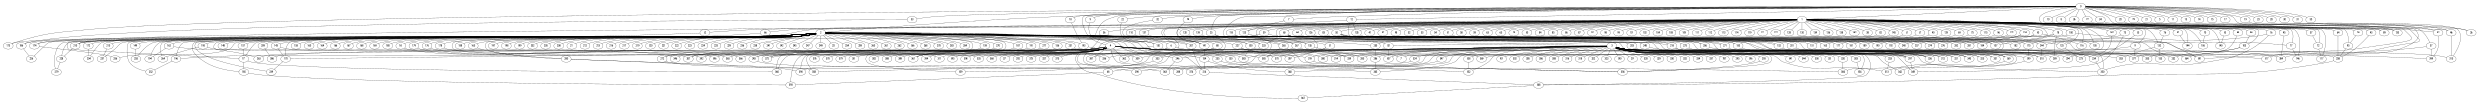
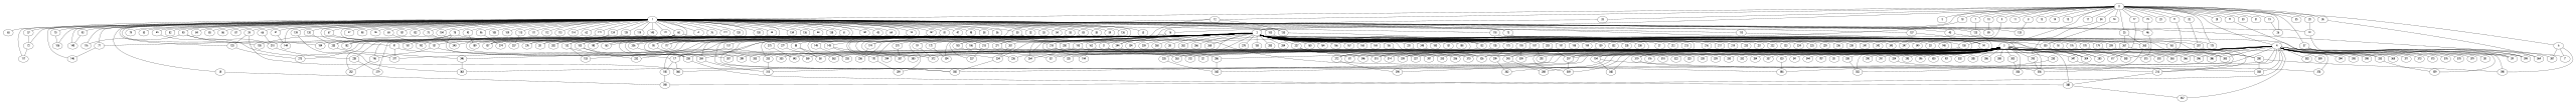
  graph {
    fontname="Roboto Condensed"
    node [fontname="Roboto Condensed"]
    edge [fontname="Roboto Condensed"]
    0
    1
    2
    3
    4
    5
    6
    7
    8
    9
    10
    11
    12
    13
    14
    15
    16
    17
    18
    19
    20
    21
    22
    23
    24
    25
    26
    27
    28
    29
    30
    31
    32
    33
    34
    35
    36
    37
    173
    38
    39
    40
    41
    42
    43
    44
    45
    46
    47
    48
    49
    50
    51
    52
    53
    54
    55
    56
    57
    58
    59
    60
    61
    62
    63
    64
    65
    66
    67
    68
    69
    70
    71
    72
    73
    74
    75
    76
    77
    78
    79
    80
    81
    82
    83
    84
    85
    86
    87
    88
    89
    90
    91
    92
    93
    94
    95
    96
    97
    98
    99
    100
    101
    102
    103
    104
    105
    106
    107
    108
    109
    110
    111
    112
    113
    114
    115
    116
    117
    118
    119
    120
    121
    122
    123
    124
    125
    126
    127
    128
    129
    130
    131
    132
    133
    134
    135
    136
    137
    138
    139
    140
    141
    142
    143
    144
    145
    146
    147
    148
    149
    150
    151
    152
    153
    154
    155
    156
    157
    158
    159
    160
    161
    162
    163
    164
    165
    166
    167
    168
    169
    170
    171
    172
    174
    175
    176
    177
    178
    179
    180
    181
    182
    183
    184
    185
    186
    187
    188
    189
    190
    191
    192
    193
    194
    195
    196
    197
    198
    199
    200
    201
    202
    203
    204
    205
    206
    207
    208
    209
    210
    211
    212
    213
    214
    215
    216
    217
    218
    219
    220
    221
    222
    223
    224
    225
    226
    227
    228
    229
    230
    231
    232
    233
    234
    235
    236
    237
    238
    239
    240
    241
    242
    243
    244
    245
    246
    247
    248
    249
    250
    251
    252
    253
    254
    255
    256
    257
    258
    259
    260
    261
    262
    263
    264
    265
    266
    267
    268
    269
    270
    271
    272
    273
    274
    275
    276
    277
    278
    279
    280
    281
    282
    283
    284
    335
    285
    286
    n289 [label=787]
    288
    289
    290
    291
    292
    293
    294
    295
    296
    297
    298
    299
    300
    n303 [label=901]
    302
    303
    304
    305
    306
    307
    308
    309
    310
    311
    312
    313
    314
    315
    316
    317
    318
    319
    320
    321
    322
    323
    324
    325
    326
    327
    328
    329
    330
    331
    332
    333
    334
    336
    337
    338
    339
    340
    341
    342
    343
    344
    345
    346
    347
    348
    349
    350
    351
    352
    353
    354
    355
    356
    384
    386
    387
-   388
    389
    390
    385
    392
    393
    394
    395
    396
    397
    398
    399
    391
    357
    358
    359
    360
    361
    362
    363
    364
    365
    366
    367
    368
    369
    370
    371
    372
    373
    374
    375
    376
    377
    378
    379
    380
    381
    382
    383
    0 -- 1
    0 -- 2
    0 -- 3
    0 -- 4
    0 -- 5
    0 -- 6
    0 -- 7
    0 -- 8
    0 -- 9
    0 -- 10
    0 -- 11
    0 -- 12
    0 -- 13
    0 -- 14
    0 -- 15
    0 -- 16
    0 -- 17
    0 -- 18
    0 -- 19
    0 -- 20
    0 -- 21
    0 -- 22
    0 -- 23
    0 -- 24
    0 -- 25
    0 -- 26
    0 -- 27
    0 -- 28
    0 -- 29
    0 -- 30
    0 -- 31
    0 -- 32
    0 -- 33
    0 -- 34
    0 -- 35
    0 -- 36
    0 -- 37
    0 -- 173
    1 -- 38
    1 -- 39
    1 -- 40
    1 -- 41
    1 -- 42
    1 -- 43
    1 -- 44
    1 -- 45
    1 -- 46
    1 -- 47
    1 -- 48
    1 -- 49
    1 -- 50
    1 -- 51
    1 -- 52
    1 -- 53
    1 -- 54
    1 -- 55
    1 -- 56
    1 -- 57
    1 -- 58
    1 -- 59
    1 -- 60
    1 -- 61
    1 -- 62
    1 -- 63
    1 -- 64
    1 -- 65
    1 -- 66
    1 -- 67
    1 -- 68
    1 -- 69
    1 -- 70
    1 -- 71
    1 -- 72
    1 -- 73
    1 -- 74
    1 -- 75
    1 -- 76
    1 -- 77
    1 -- 78
    1 -- 79
    1 -- 80
    1 -- 81
    1 -- 82
    1 -- 83
    1 -- 84
    1 -- 85
    1 -- 86
    1 -- 87
    1 -- 88
    1 -- 89
    1 -- 90
    1 -- 91
    1 -- 92
    1 -- 93
    1 -- 94
    1 -- 95
    1 -- 96
    1 -- 97
    1 -- 98
    1 -- 99
    1 -- 100
    1 -- 101
    1 -- 102
    1 -- 103
    1 -- 104
    1 -- 105
    1 -- 106
    1 -- 107
    1 -- 108
    1 -- 109
    1 -- 110
    1 -- 111
    1 -- 112
    1 -- 113
    1 -- 114
    1 -- 115
    1 -- 116
    1 -- 117
    1 -- 118
    1 -- 119
    1 -- 120
    1 -- 121
    1 -- 122
    1 -- 123
    1 -- 124
    1 -- 125
    1 -- 126
    1 -- 127
    1 -- 128
    1 -- 129
    1 -- 130
    1 -- 131
    1 -- 132
    1 -- 133
    1 -- 134
    1 -- 135
    1 -- 136
    1 -- 137
    1 -- 138
    1 -- 139
    1 -- 140
    1 -- 141
    1 -- 142
    1 -- 143
    1 -- 144
    1 -- 145
    1 -- 146
    1 -- 147
    2 -- 173
    2 -- 148
    2 -- 149
    2 -- 150
    2 -- 151
    2 -- 152
    2 -- 153
    2 -- 154
    2 -- 155
    2 -- 156
    2 -- 157
    2 -- 158
    2 -- 159
    2 -- 160
    2 -- 161
    2 -- 162
    2 -- 163
    2 -- 164
    2 -- 165
    2 -- 166
    2 -- 167
    2 -- 168
    2 -- 169
    2 -- 170
    2 -- 171
    2 -- 172
    2 -- 174
    2 -- 175
    2 -- 176
    2 -- 177
    2 -- 178
    2 -- 179
    2 -- 180
    2 -- 181
    2 -- 182
    2 -- 183
    2 -- 184
    2 -- 185
    2 -- 186
    2 -- 187
    2 -- 188
    2 -- 189
    2 -- 190
    2 -- 191
    2 -- 192
    2 -- 193
    2 -- 194
    2 -- 195
    2 -- 196
    2 -- 197
    2 -- 198
    2 -- 199
    2 -- 200
    2 -- 201
    2 -- 202
    2 -- 203
    2 -- 204
    2 -- 205
    2 -- 206
    2 -- 207
    2 -- 208
    2 -- 209
    2 -- 210
    2 -- 211
    2 -- 212
    2 -- 213
    2 -- 214
    2 -- 215
    2 -- 216
    2 -- 217
    2 -- 218
    2 -- 219
    2 -- 220
    2 -- 221
    2 -- 222
    2 -- 223
    2 -- 224
    2 -- 225
    2 -- 226
    2 -- 227
    2 -- 228
    2 -- 229
    2 -- 230
    2 -- 231
    2 -- 232
    2 -- 233
    2 -- 234
    2 -- 235
    2 -- 236
    2 -- 237
    2 -- 238
    2 -- 239
    2 -- 240
    2 -- 241
    2 -- 242
    2 -- 243
    2 -- 244
    2 -- 245
    2 -- 246
    2 -- 247
    2 -- 248
    2 -- 249
    2 -- 250
    2 -- 251
    2 -- 252
    2 -- 253
    2 -- 254
    2 -- 255
    2 -- 256
    2 -- 257
    2 -- 258
    2 -- 259
    2 -- 260
    2 -- 261
    2 -- 262
    2 -- 263
    2 -- 264
    2 -- 265
    2 -- 266
    2 -- 267
    2 -- 268
    2 -- 269
    2 -- 270
    2 -- 271
    2 -- 272
    2 -- 273
    2 -- 274
    2 -- 275
    2 -- 276
    2 -- 277
    2 -- 278
    2 -- 279
    2 -- 280
    2 -- 281
    2 -- 282
    2 -- 283
    2 -- 284
    2 -- 335
    3 -- 335
    3 -- 285
    3 -- 286
    3 -- n289
    3 -- 288
    3 -- 289
    3 -- 290
    3 -- 291
    3 -- 292
    3 -- 293
    3 -- 294
    3 -- 295
    3 -- 296
    3 -- 297
    3 -- 298
    3 -- 299
    3 -- 300
    3 -- n303
    3 -- 302
    3 -- 303
    3 -- 304
    3 -- 305
    3 -- 306
    3 -- 307
    3 -- 308
    3 -- 309
    3 -- 310
    3 -- 311
    3 -- 312
    3 -- 313
    3 -- 314
    3 -- 315
    3 -- 316
    3 -- 317
    3 -- 318
    3 -- 319
    3 -- 320
    3 -- 321
    3 -- 322
    3 -- 323
    3 -- 324
    3 -- 325
    3 -- 326
    3 -- 327
    3 -- 328
    3 -- 329
    3 -- 330
    3 -- 331
    3 -- 332
    3 -- 333
    3 -- 334
    3 -- 336
    3 -- 337
    3 -- 338
    3 -- 339
    3 -- 340
    3 -- 341
    3 -- 342
    3 -- 343
    3 -- 344
    3 -- 345
    3 -- 346
    3 -- 347
    3 -- 348
    3 -- 349
    3 -- 350
    3 -- 351
    3 -- 352
    3 -- 353
    3 -- 354
    3 -- 355
    3 -- 356
    4 -- 384
    4 -- 386
    4 -- 387
-   4 -- 388
    4 -- 389
    4 -- 390
    4 -- 385
    4 -- 392
    4 -- 393
    4 -- 394
    4 -- 395
    4 -- 396
    4 -- 397
    4 -- 398
    4 -- 399
    4 -- 391
    4 -- 357
    4 -- 358
    4 -- 359
    4 -- 360
    4 -- 361
    4 -- 362
    4 -- 363
    4 -- 364
    4 -- 365
    4 -- 366
    4 -- 367
    4 -- 368
    4 -- 369
    4 -- 370
    4 -- 371
    4 -- 372
    4 -- 373
    4 -- 374
    4 -- 375
    4 -- 376
    4 -- 377
    4 -- 378
    4 -- 379
    4 -- 380
    4 -- 381
    4 -- 382
    4 -- 383
    6 -- 71
    6 -- 387
    6 -- 390
    7 -- 123
    8 -- 133
    9 -- 150
    10 -- 89
    12 -- 107
    12 -- 135
    12 -- 174
    16 -- 244
    16 -- 350
    18 -- 193
    19 -- 26
    20 -- 92
    21 -- 315
    22 -- 333
    24 -- 200
    25 -- 265
    25 -- 267
    27 -- 317
    29 -- 46
    32 -- 207
    33 -- 186
    34 -- 304
    36 -- 364
    37 -- 399
    37 -- 391
    39 -- 125
    39 -- 360
    40 -- 189
    42 -- 144
    43 -- 258
    44 -- 343
    45 -- 304
    46 -- 315
    49 -- 377
    50 -- 218
    50 -- 269
    50 -- 350
    50 -- 384
    51 -- 397
    51 -- 370
    55 -- 234
    56 -- 372
    57 -- 72
    60 -- 77
    60 -- 107
    60 -- 206
    60 -- 233
    60 -- 383
    61 -- 177
    62 -- 171
    64 -- 258
    66 -- 210
    67 -- 181
    68 -- 393
    69 -- 192
    70 -- 106
    72 -- 117
    73 -- 175
    73 -- 349
    74 -- 95
    75 -- 240
    76 -- 132
    77 -- 146
    78 -- 105
    78 -- 182
    78 -- 250
    78 -- 289
    81 -- 380
-   82 -- 151
    83 -- 183
    88 -- 361
    88 -- 362
    90 -- 116
    90 -- 184
    90 -- 210
    91 -- 369
    91 -- 377
    92 -- 399
    93 -- 140
    94 -- 103
    95 -- 258
    96 -- 274
    100 -- 131
    100 -- 391
    103 -- 232
    103 -- 355
    110 -- 141
    115 -- 257
    118 -- 155
    118 -- 297
    120 -- 233
    122 -- 276
    123 -- 326
    124 -- 281
    124 -- 282
    125 -- 273
    126 -- 271
    129 -- 190
    131 -- 196
    131 -- 307
    132 -- 153
    132 -- 353
    135 -- 152
    137 -- 141
    139 -- 363
    141 -- 154
    143 -- 170
    143 -- 357
    145 -- 163
    147 -- 294
    149 -- 255
    150 -- 170
    150 -- 319
    152 -- 310
    154 -- 214
    154 -- 340
    155 -- 339
    156 -- 327
    157 -- 171
    159 -- 272
    161 -- 392
    162 -- 194
    162 -- 346
    165 -- 280
    170 -- 239
    171 -- 185
    171 -- 360
    172 -- 204
    174 -- 256
    175 -- 299
    176 -- 365
    178 -- 366
    179 -- 396
    183 -- 331
    185 -- 393
    186 -- 226
    187 -- 243
    187 -- 292
    191 -- 372
    193 -- 263
    193 -- 309
    195 -- 264
    195 -- 311
    196 -- 252
    200 -- 285
    200 -- 383
    201 -- 234
    203 -- 297
    206 -- 269
    207 -- 214
    209 -- 386
    210 -- 228
    214 -- 348
    215 -- 237
    218 -- 312
    218 -- 321
    227 -- 314
    227 -- 339
    228 -- 279
    230 -- 352
    231 -- 336
    233 -- 246
    234 -- 350
    235 -- 345
    243 -- 288
    244 -- 310
    246 -- 363
    248 -- 326
    250 -- 286
    253 -- 313
    258 -- 348
    265 -- 356
    265 -- 385
    267 -- 297
    267 -- 385
    269 -- 313
    270 -- 357
    271 -- 325
    272 -- 298
    275 -- 343
    277 -- 361
    280 -- 390
    280 -- 358
    286 -- 345
    293 -- 356
    297 -- 349
    299 -- 342
    303 -- 354
    319 -- 356
    320 -- 384
    324 -- 358
    333 -- 359
    338 -- 352
    347 -- 374
    348 -- 367
  }
